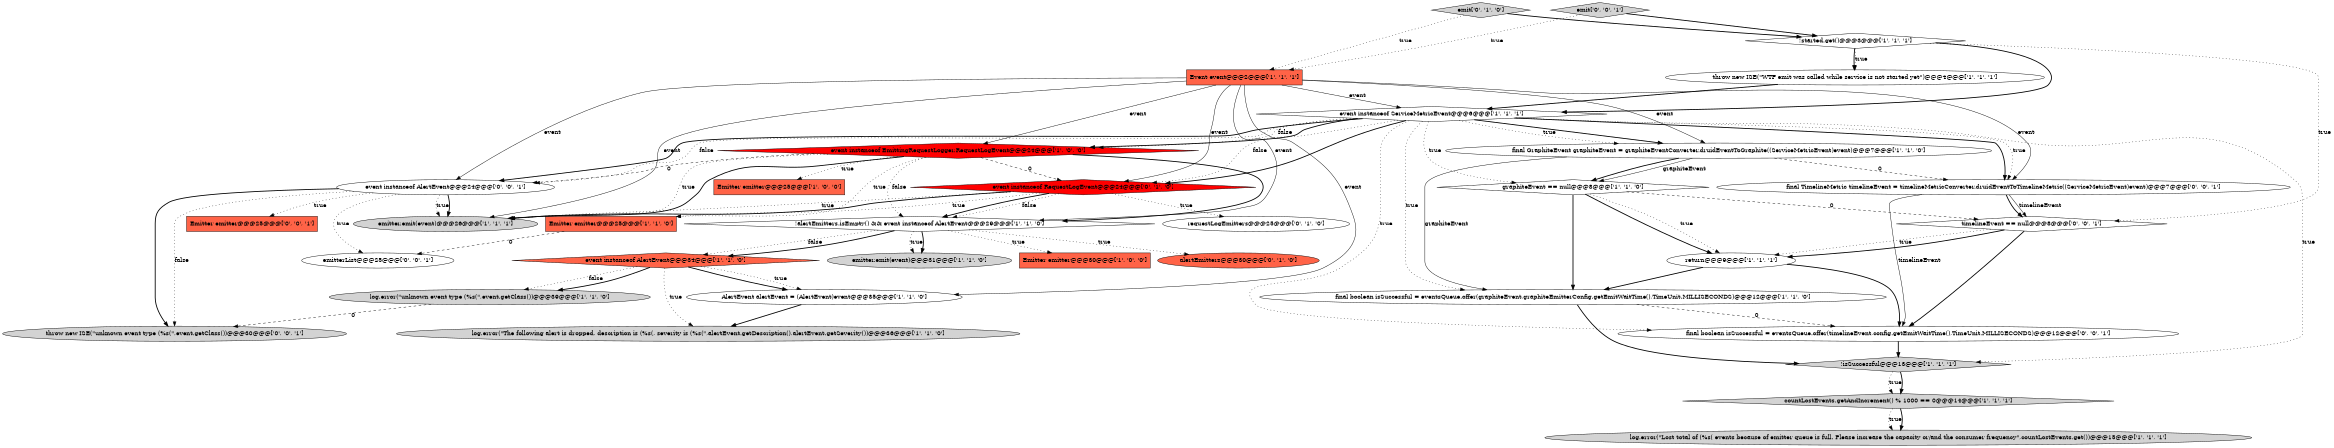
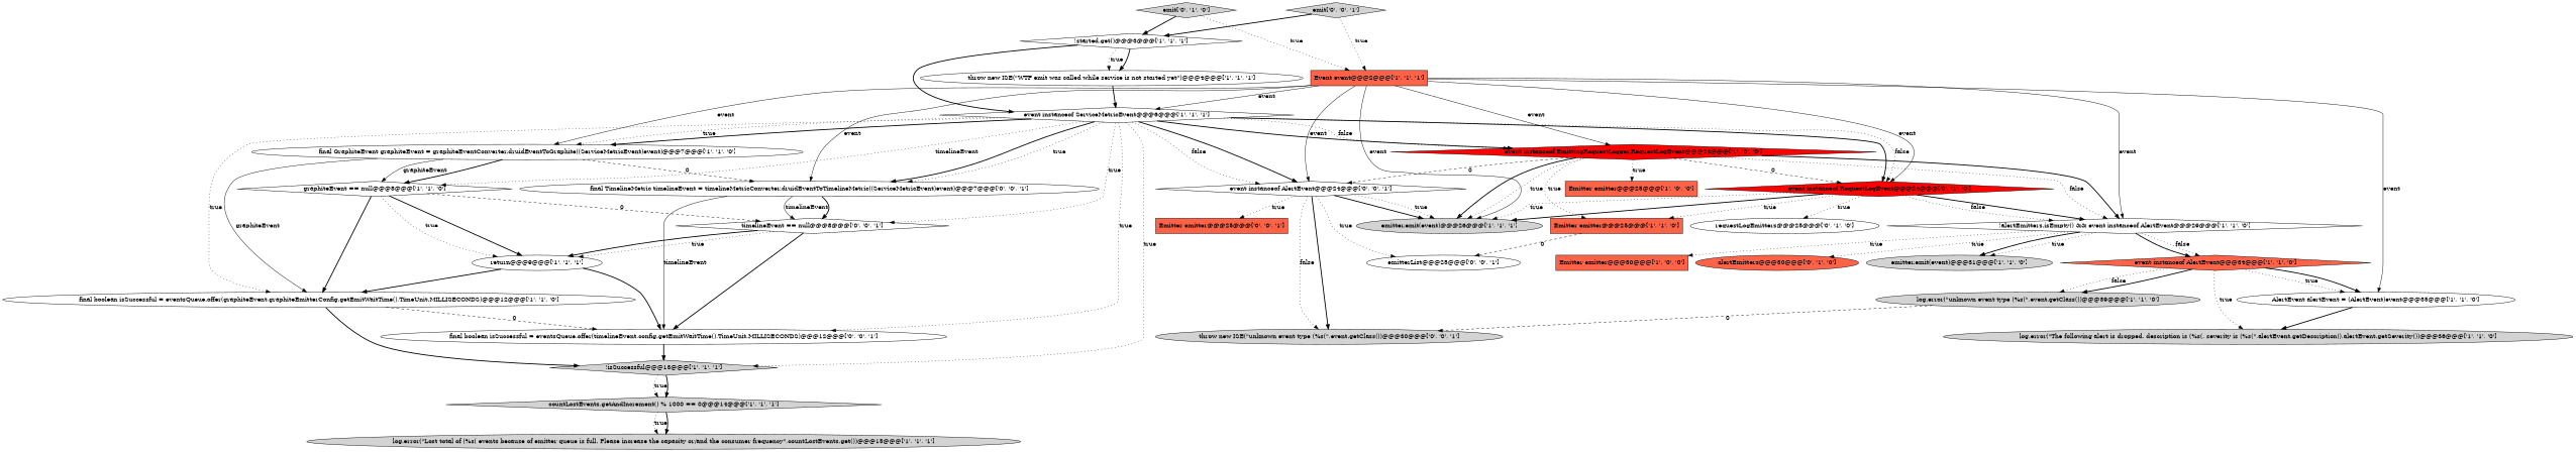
  digraph {
    node [fillcolor=white shape=ellipse style=filled]
    edge [style=dotted]
    n1 [fillcolor=red label="event instanceof EmittingRequestLogger.RequestLogEvent@@@24@@@['1', '0', '0']" shape=diamond]
    n2 [fillcolor=red label="event instanceof RequestLogEvent@@@24@@@['0', '1', '0']" shape=diamond]
    n3 [fillcolor=tomato label="Emitter emitter@@@25@@@['1', '0', '0']" shape=box]
-   n4 [label="event instanceof AlertEvent@@@24@@@['0', '0', '1']"]
+   n4 [label="event instanceof AlertEvent@@@24@@@['0', '0', '1']" shape=diamond]
    n5 [fillcolor=tomato label="Emitter emitter@@@25@@@['1', '1', '0']" shape=box]
    n6 [label="!alertEmitters.isEmpty() && event instanceof AlertEvent@@@29@@@['1', '1', '0']" shape=diamond]
    n7 [fillcolor=lightgray label="emitter.emit(event)@@@26@@@['1', '1', '1']"]
    n8 [label="requestLogEmitters@@@25@@@['0', '1', '0']"]
    n9 [fillcolor=tomato label="Emitter emitter@@@25@@@['0', '0', '1']" shape=box]
    n10 [label="emitterList@@@25@@@['0', '0', '1']"]
    n11 [fillcolor=lightgray label="throw new ISE(\"unknown event type (%s(\",event.getClass())@@@30@@@['0', '0', '1']"]
    n12 [fillcolor=lightgray label="emitter.emit(event)@@@31@@@['1', '1', '0']"]
    n13 [fillcolor=tomato label="Emitter emitter@@@30@@@['1', '0', '0']" shape=box]
    n14 [fillcolor=tomato label="alertEmitters@@@30@@@['0', '1', '0']"]
    n15 [fillcolor=tomato label="event instanceof AlertEvent@@@34@@@['1', '1', '0']" shape=diamond]
    n16 [label="final TimelineMetric timelineEvent = timelineMetricConverter.druidEventToTimelineMetric((ServiceMetricEvent)event)@@@7@@@['0', '0', '1']"]
    n17 [label="final boolean isSuccessful = eventsQueue.offer(timelineEvent,config.getEmitWaitTime(),TimeUnit.MILLISECONDS)@@@12@@@['0', '0', '1']"]
    n18 [label="timelineEvent == null@@@8@@@['0', '0', '1']" shape=diamond]
    n19 [fillcolor=lightgray label="!isSuccessful@@@13@@@['1', '1', '1']" shape=diamond]
    n20 [label="return@@@9@@@['1', '1', '1']"]
    n21 [label="throw new ISE(\"WTF emit was called while service is not started yet\")@@@4@@@['1', '1', '1']"]
    n22 [label="event instanceof ServiceMetricEvent@@@6@@@['1', '1', '1']" shape=diamond]
    n23 [label="graphiteEvent == null@@@8@@@['1', '1', '0']" shape=diamond]
    n24 [label="final boolean isSuccessful = eventsQueue.offer(graphiteEvent,graphiteEmitterConfig.getEmitWaitTime(),TimeUnit.MILLISECONDS)@@@12@@@['1', '1', '0']"]
    n25 [label="final GraphiteEvent graphiteEvent = graphiteEventConverter.druidEventToGraphite((ServiceMetricEvent)event)@@@7@@@['1', '1', '0']"]
    n26 [label="AlertEvent alertEvent = (AlertEvent)event@@@35@@@['1', '1', '0']"]
    n27 [fillcolor=lightgray label="log.error(\"The following alert is dropped, description is (%s(, severity is (%s(\",alertEvent.getDescription(),alertEvent.getSeverity())@@@36@@@['1', '1', '0']"]
    n28 [fillcolor=lightgray label="emit['0', '0', '1']" shape=diamond]
    n29 [label="!started.get()@@@3@@@['1', '1', '1']" shape=diamond]
    n30 [fillcolor=tomato label="Event event@@@2@@@['1', '1', '1']" shape=box]
    n31 [fillcolor=lightgray label="emit['0', '1', '0']" shape=diamond]
    n32 [fillcolor=lightgray label="countLostEvents.getAndIncrement() % 1000 == 0@@@14@@@['1', '1', '1']" shape=diamond]
    n33 [fillcolor=lightgray label="log.error(\"Lost total of (%s( events because of emitter queue is full. Please increase the capacity or/and the consumer frequency\",countLostEvents.get())@@@15@@@['1', '1', '1']"]
    n34 [fillcolor=lightgray label="log.error(\"unknown event type (%s(\",event.getClass())@@@39@@@['1', '1', '0']"]
    n1 -> n2 [label=0 style=dashed]
    n1 -> n3 [label=true]
    n1 -> n4 [label=0 style=dashed]
    n1 -> n5 [label=true]
    n1 -> n6 [style=bold]
    n1 -> n6 [label=false]
    n1 -> n7 [label=true]
    n1 -> n7 [style=bold]
    n2 -> n5 [label=true]
    n2 -> n6 [style=bold]
    n2 -> n6 [label=false]
    n2 -> n7 [label=true]
    n2 -> n7 [style=bold]
    n2 -> n8 [label=true]
    n4 -> n7 [label=true]
    n4 -> n7 [style=bold]
    n4 -> n9 [label=true]
    n4 -> n10 [label=true]
    n4 -> n11 [style=bold]
    n4 -> n11 [label=false]
    n5 -> n10 [label=0 style=dashed]
    n6 -> n12 [label=true]
    n6 -> n12 [style=bold]
    n6 -> n13 [label=true]
    n6 -> n14 [label=true]
    n6 -> n15 [label=false]
    n6 -> n15 [style=bold]
    n15 -> n26 [label=true]
    n15 -> n26 [style=bold]
    n15 -> n27 [label=true]
    n15 -> n34 [label=false]
    n15 -> n34 [style=bold]
    n16 -> n17 [label=timelineEvent style=solid]
    n16 -> n18 [label=timelineEvent style=solid]
    n16 -> n18 [style=bold]
    n17 -> n19 [style=bold]
    n18 -> n17 [style=bold]
    n18 -> n20 [label=true]
    n18 -> n20 [style=bold]
    n19 -> n32 [label=true]
    n19 -> n32 [style=bold]
    n20 -> n17 [style=bold]
    n20 -> n24 [style=bold]
    n21 -> n22 [style=bold]
    n22 -> n1 [style=bold]
    n22 -> n1 [label=false]
    n22 -> n2 [style=bold]
    n22 -> n2 [label=false]
    n22 -> n4 [label=false]
    n22 -> n4 [style=bold]
    n22 -> n16 [style=bold]
    n22 -> n16 [label=true]
    n22 -> n17 [label=true]
-   n29 -> n18 [label=true]
+   n22 -> n18 [label=true]
    n22 -> n19 [label=true]
-   n22 -> n23 [label=true]
+   n22 -> n23 [label=timelineEvent]
    n22 -> n24 [label=true]
    n22 -> n25 [style=bold]
    n22 -> n25 [label=true]
    n23 -> n18 [label=0 style=dashed]
    n23 -> n20 [style=bold]
    n23 -> n20 [label=true]
    n23 -> n24 [style=bold]
    n24 -> n17 [label=0 style=dashed]
    n24 -> n19 [style=bold]
    n25 -> n16 [label=0 style=dashed]
    n25 -> n23 [style=bold]
    n25 -> n23 [label=graphiteEvent style=solid]
    n25 -> n24 [label=graphiteEvent style=solid]
    n26 -> n27 [style=bold]
    n28 -> n29 [style=bold]
    n28 -> n30 [label=true]
    n29 -> n21 [style=bold]
    n29 -> n21 [label=true]
    n29 -> n22 [style=bold]
    n30 -> n1 [label=event style=solid]
    n30 -> n2 [label=event style=solid]
    n30 -> n4 [label=event style=solid]
    n30 -> n6 [label=event style=solid]
    n30 -> n7 [label=event style=solid]
    n30 -> n16 [label=event style=solid]
    n30 -> n22 [label=event style=solid]
    n30 -> n25 [label=event style=solid]
    n30 -> n26 [label=event style=solid]
    n31 -> n29 [style=bold]
    n31 -> n30 [label=true]
    n32 -> n33 [label=true]
    n32 -> n33 [style=bold]
    n34 -> n11 [label=0 style=dashed]
  }
